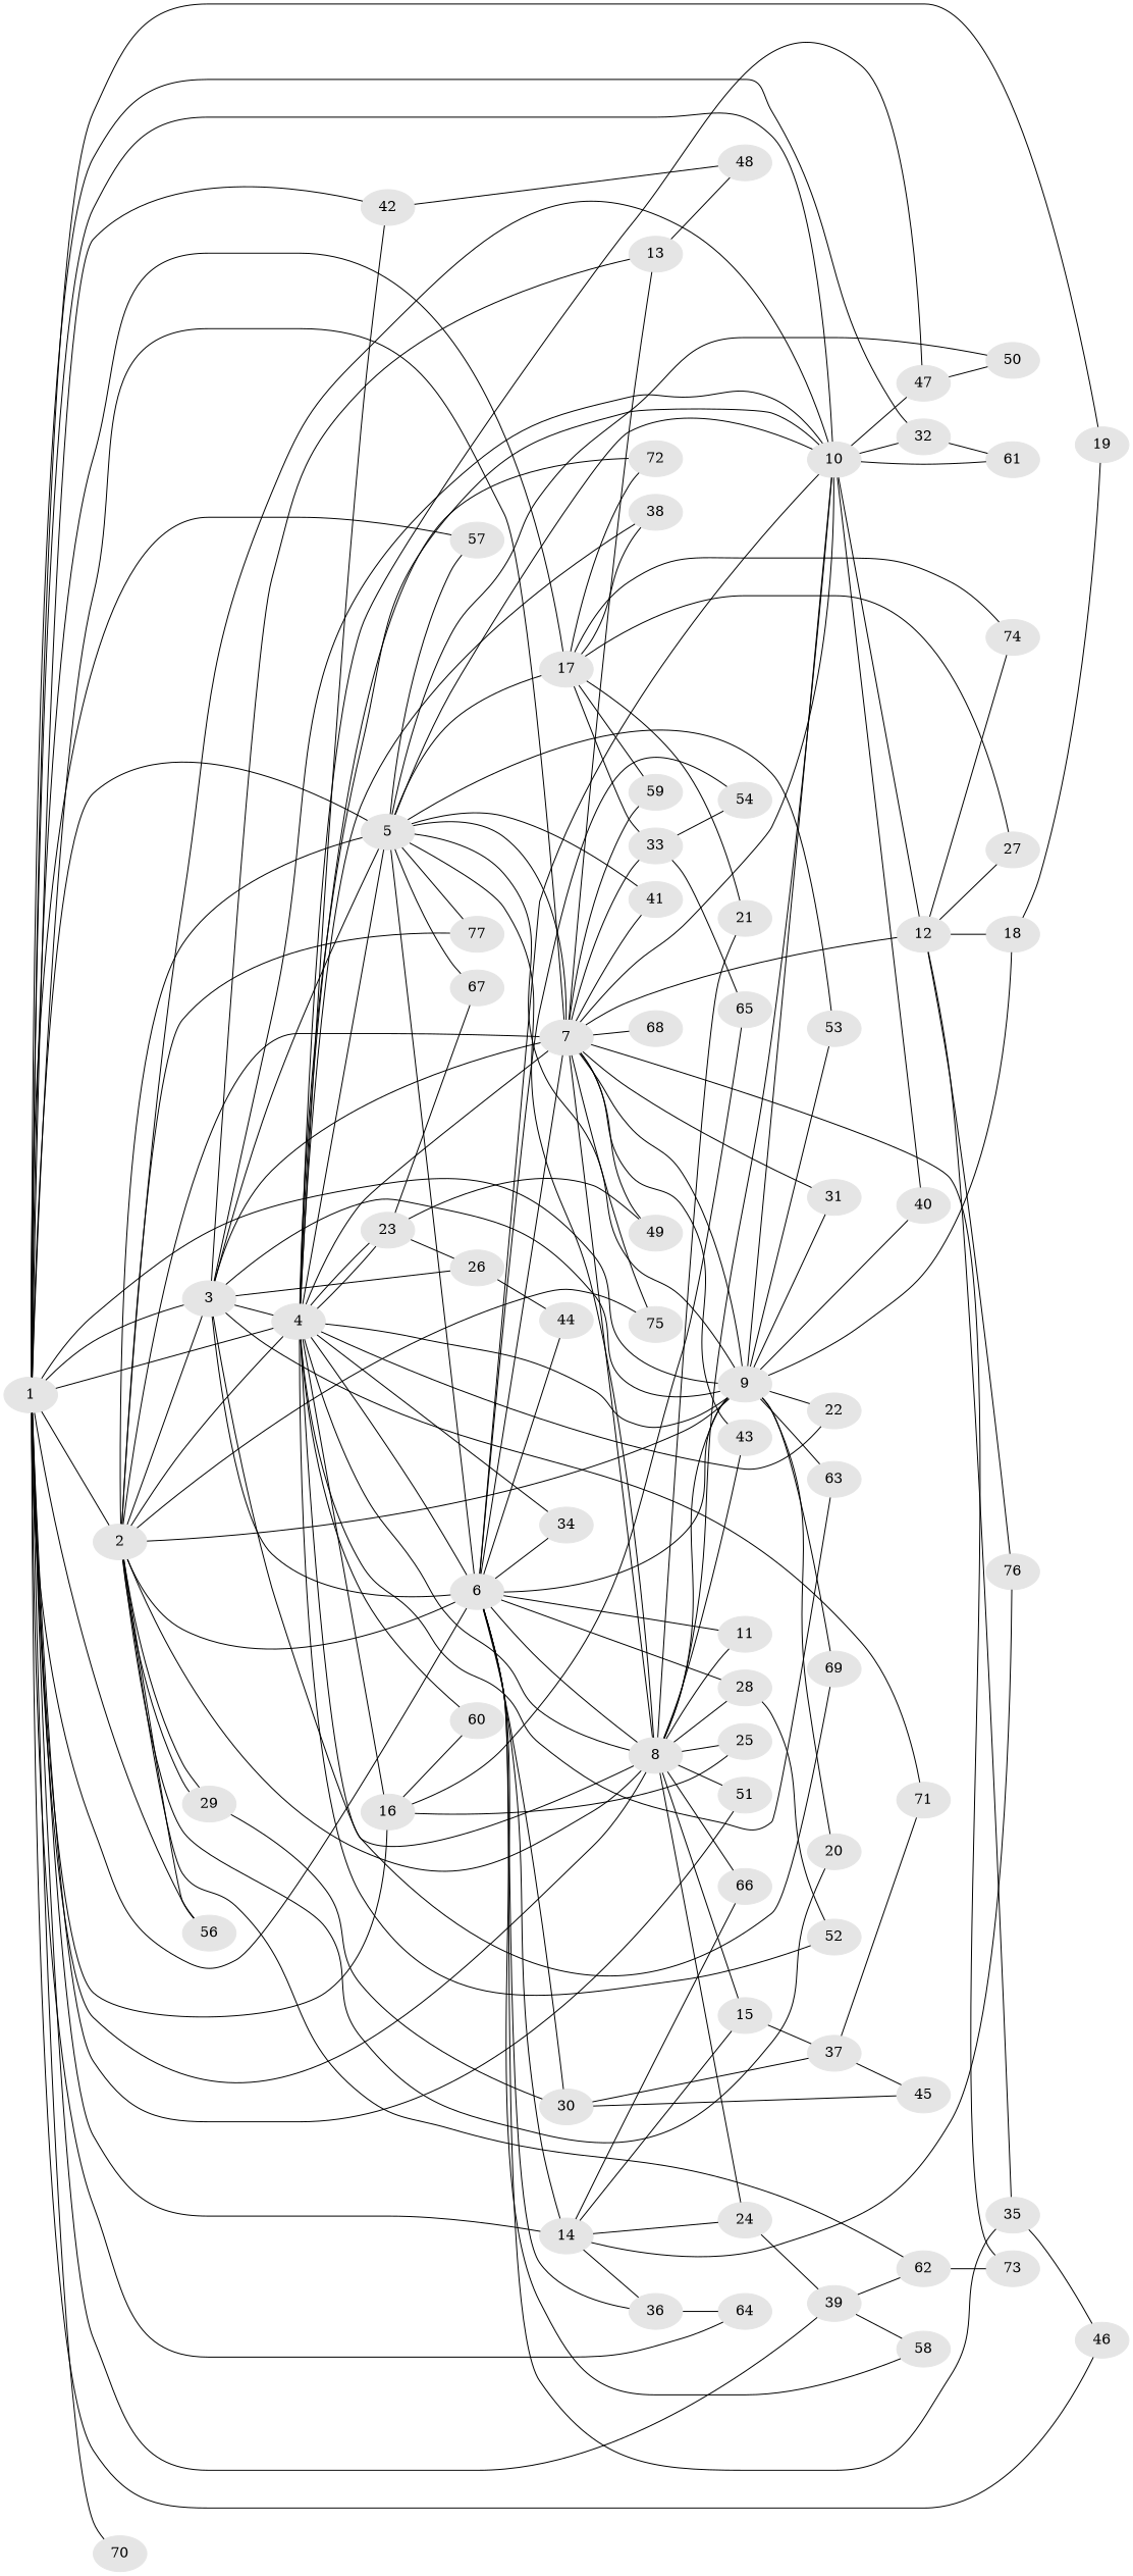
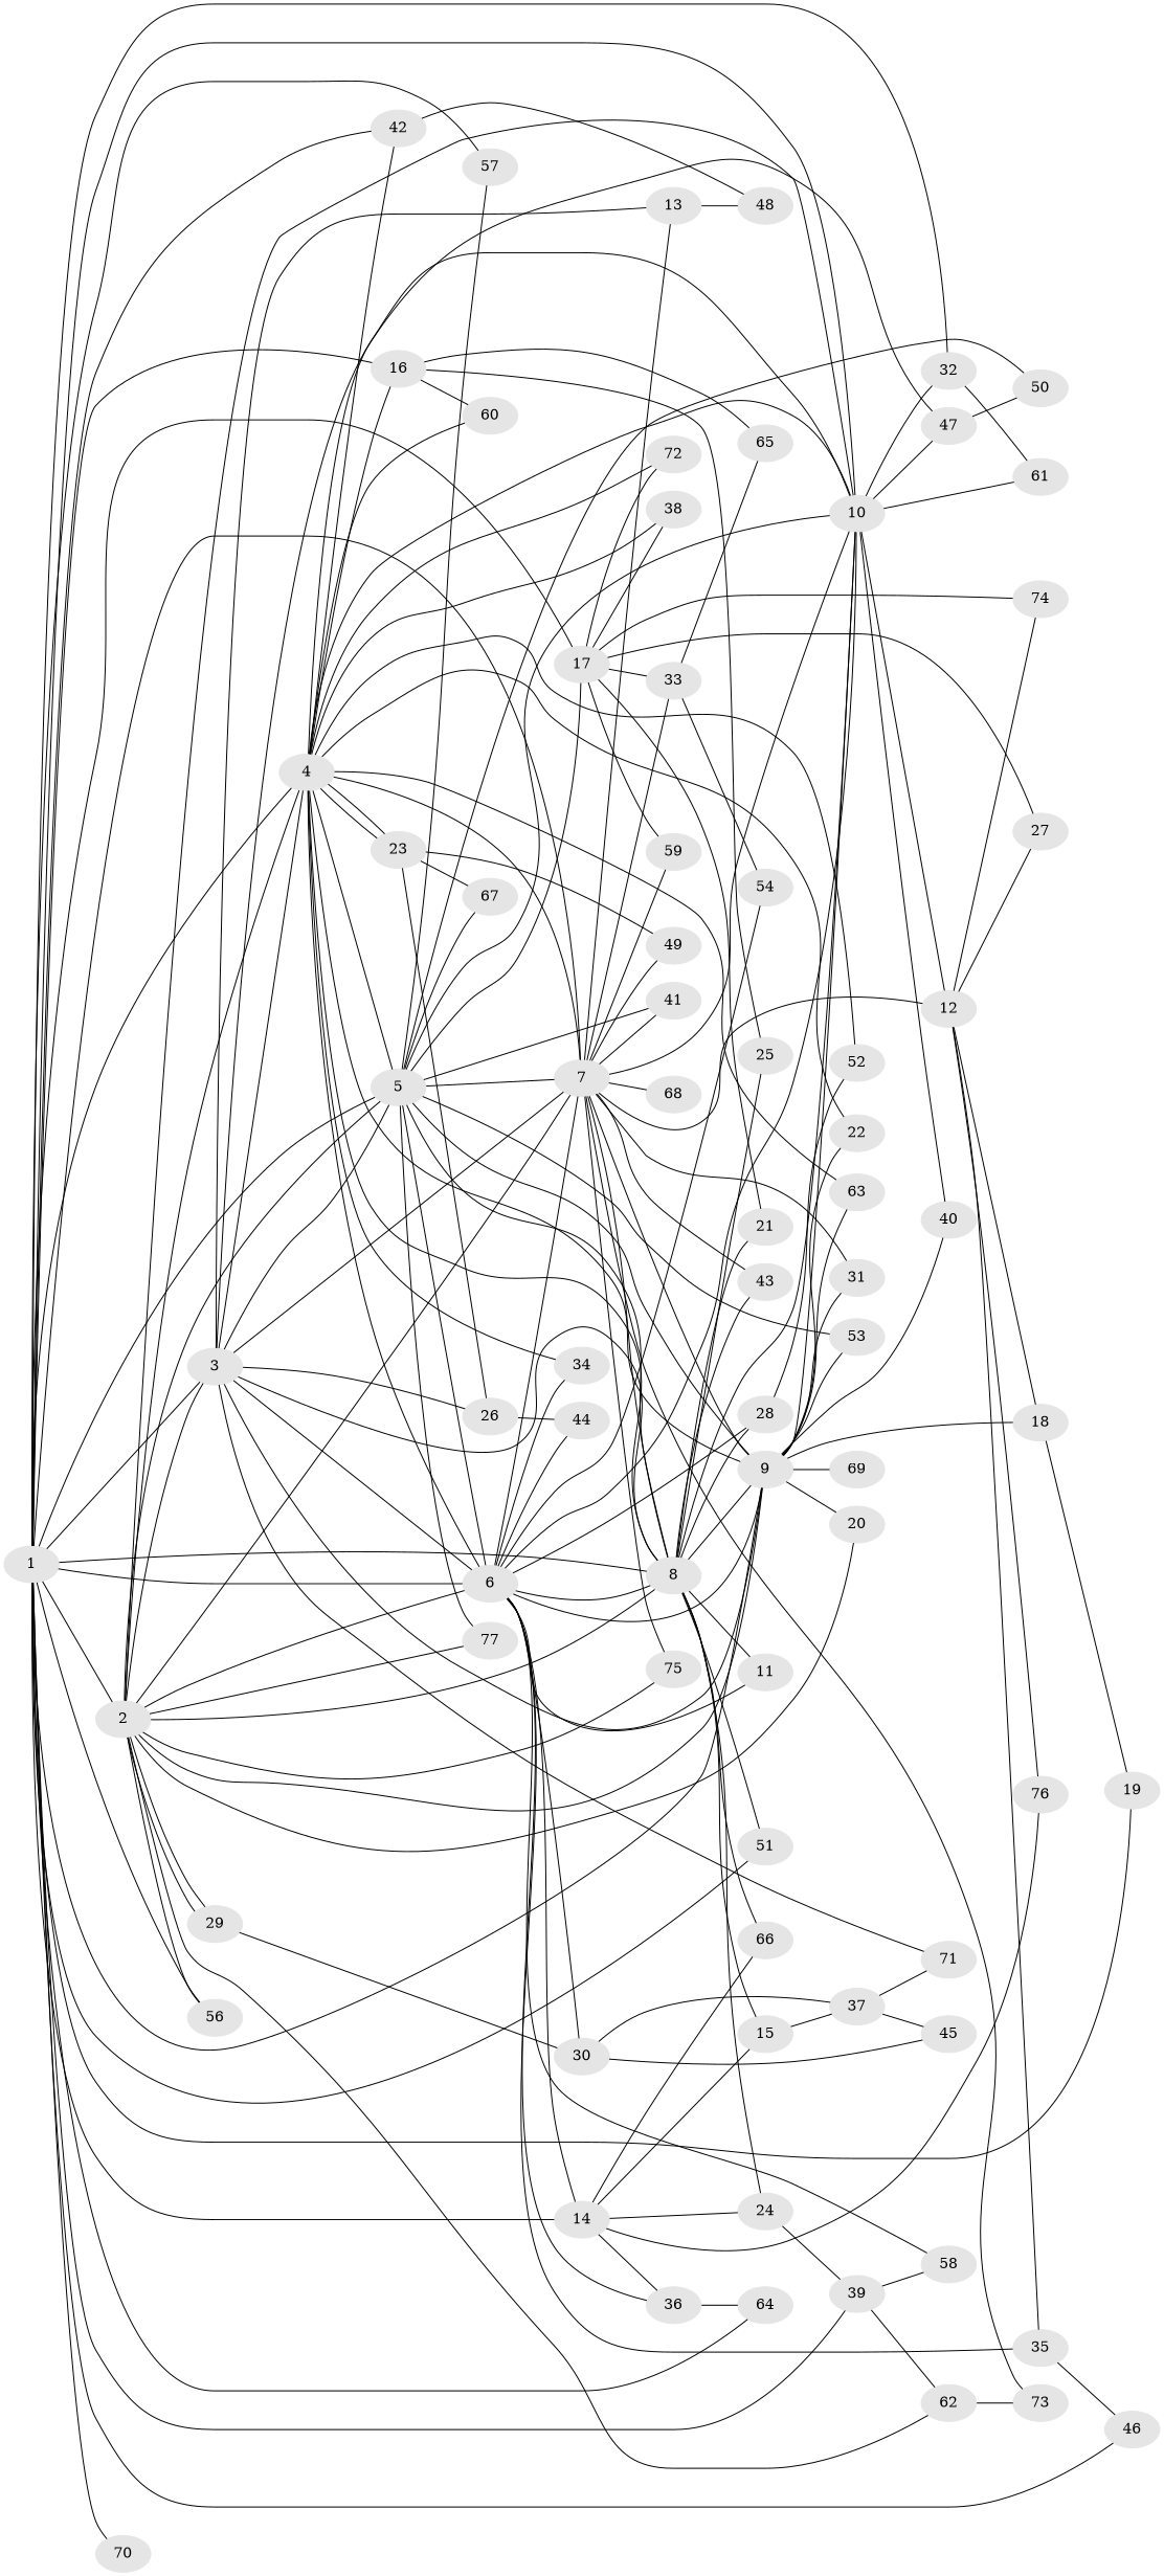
  graph {
    rankdir=LR
    node [color=gray90 style=filled]
    1
    2
    3
    4
    5
    6
    7
    8
    9
    10
    14
    16
    17
    19
    32
    39
    42
    46
    51
    56
    57
    64
    70
    20
    29
    62
    75
    77
    13
    26
    71
    22
    23
    34
    38
    47
    52
    60
    63
    69
    72
    41
    50
    53
    67
    11
    28
    30
    35
    36
    44
    54
    58
    12
    31
    33
    43
    49
    59
    68
    73
    15
    21
    24
    25
    66
    18
    40
    61
    76
    65
    27
    74
    48
    37
    45
    1 -- 2
    1 -- 3
    1 -- 4
    1 -- 5
    1 -- 6
    1 -- 7
    1 -- 8
    1 -- 9
    1 -- 10
    1 -- 14
    1 -- 16
    1 -- 17
    1 -- 19
    1 -- 32
    1 -- 39
    1 -- 42
    1 -- 46
    1 -- 51
    1 -- 56
    1 -- 57
    1 -- 64
    1 -- 70
    2 -- 3
    2 -- 4
    2 -- 5
    2 -- 6
    2 -- 7
    2 -- 8
    2 -- 9
    2 -- 10
    2 -- 56
    2 -- 20
    2 -- 29
    2 -- 29
    2 -- 62
    2 -- 75
    2 -- 77
    3 -- 4
    3 -- 5
    3 -- 6
    3 -- 7
    3 -- 8
    3 -- 9
    3 -- 10
    3 -- 13
    3 -- 26
    3 -- 71
    4 -- 5
    4 -- 6
    4 -- 7
    4 -- 8
    4 -- 9
    4 -- 10
    4 -- 16
    4 -- 42
    4 -- 22
    4 -- 23
    4 -- 23
    4 -- 34
    4 -- 38
    4 -- 47
    4 -- 52
    4 -- 60
    4 -- 63
-   4 -- 69
    4 -- 72
    5 -- 6
    5 -- 7
    5 -- 8
    5 -- 9
    5 -- 10
    5 -- 17
    5 -- 57
    5 -- 77
    5 -- 41
    5 -- 50
    5 -- 53
    5 -- 67
    6 -- 7
    6 -- 8
    6 -- 9
    6 -- 10
    6 -- 14
    6 -- 34
    6 -- 11
    6 -- 28
    6 -- 30
    6 -- 35
    6 -- 36
    6 -- 44
    6 -- 54
    6 -- 58
    7 -- 8
    7 -- 9
    7 -- 10
    7 -- 75
    7 -- 13
    7 -- 41
    7 -- 12
    7 -- 31
    7 -- 33
    7 -- 43
    7 -- 49
    7 -- 59
    7 -- 68
    7 -- 73
    8 -- 9
    8 -- 10
    8 -- 51
    8 -- 11
    8 -- 28
    8 -- 43
    8 -- 15
    8 -- 21
    8 -- 24
    8 -- 25
    8 -- 66
    9 -- 10
    9 -- 20
    9 -- 22
    9 -- 63
    9 -- 69
    9 -- 53
    9 -- 31
    9 -- 18
    9 -- 40
    10 -- 32
    10 -- 47
    10 -- 12
    10 -- 40
    10 -- 61
    14 -- 36
    14 -- 15
    14 -- 24
    14 -- 66
    14 -- 76
    16 -- 60
    16 -- 25
    16 -- 65
    17 -- 38
    17 -- 72
    17 -- 33
    17 -- 59
    17 -- 21
    17 -- 27
    17 -- 74
    32 -- 61
    39 -- 62
    39 -- 58
    42 -- 48
    29 -- 30
    62 -- 73
    13 -- 48
    26 -- 44
    23 -- 26
    23 -- 67
    23 -- 49
    47 -- 50
    28 -- 52
    30 -- 37
    30 -- 45
    35 -- 46
    36 -- 64
    12 -- 35
    12 -- 18
    12 -- 76
    12 -- 27
    12 -- 74
    33 -- 54
    33 -- 65
    15 -- 37
    24 -- 39
    18 -- 19
    37 -- 71
    37 -- 45
  }
